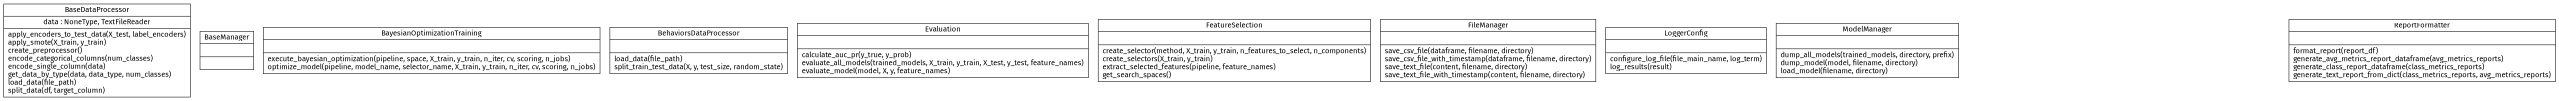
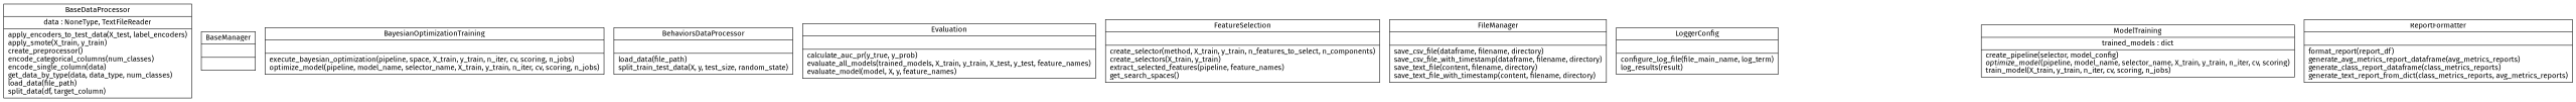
  digraph {
    rankdir=BT
    fontname="Fira Sans"
    node [color=black fontcolor=black shape=record style=solid fontname="Fira Sans"]
    n1 [label=<{BaseDataProcessor|data : NoneType, TextFileReader<br ALIGN="LEFT"/>|apply_encoders_to_test_data(X_test, label_encoders)<br ALIGN="LEFT"/>apply_smote(X_train, y_train)<br ALIGN="LEFT"/>create_preprocessor()<br ALIGN="LEFT"/>encode_categorical_columns(num_classes)<br ALIGN="LEFT"/>encode_single_column(data)<br ALIGN="LEFT"/>get_data_by_type(data, data_type, num_classes)<br ALIGN="LEFT"/>load_data(file_path)<br ALIGN="LEFT"/>split_data(df, target_column)<br ALIGN="LEFT"/>}>]
    n2 [label=<{BaseManager|<br ALIGN="LEFT"/>|}>]
    n3 [label=<{BayesianOptimizationTraining|<br ALIGN="LEFT"/>|execute_bayesian_optimization(pipeline, space, X_train, y_train, n_iter, cv, scoring, n_jobs)<br ALIGN="LEFT"/>optimize_model(pipeline, model_name, selector_name, X_train, y_train, n_iter, cv, scoring, n_jobs)<br ALIGN="LEFT"/>}>]
    n4 [label=<{BehaviorsDataProcessor|<br ALIGN="LEFT"/>|load_data(file_path)<br ALIGN="LEFT"/>split_train_test_data(X, y, test_size, random_state)<br ALIGN="LEFT"/>}>]
    n5 [label=<{Evaluation|<br ALIGN="LEFT"/>|calculate_auc_pr(y_true, y_prob)<br ALIGN="LEFT"/>evaluate_all_models(trained_models, X_train, y_train, X_test, y_test, feature_names)<br ALIGN="LEFT"/>evaluate_model(model, X, y, feature_names)<br ALIGN="LEFT"/>}>]
    n6 [label=<{FeatureSelection|<br ALIGN="LEFT"/>|create_selector(method, X_train, y_train, n_features_to_select, n_components)<br ALIGN="LEFT"/>create_selectors(X_train, y_train)<br ALIGN="LEFT"/>extract_selected_features(pipeline, feature_names)<br ALIGN="LEFT"/>get_search_spaces()<br ALIGN="LEFT"/>}>]
    n7 [label=<{FileManager|<br ALIGN="LEFT"/>|save_csv_file(dataframe, filename, directory)<br ALIGN="LEFT"/>save_csv_file_with_timestamp(dataframe, filename, directory)<br ALIGN="LEFT"/>save_text_file(content, filename, directory)<br ALIGN="LEFT"/>save_text_file_with_timestamp(content, filename, directory)<br ALIGN="LEFT"/>}>]
    n8 [label=<{LoggerConfig|<br ALIGN="LEFT"/>|configure_log_file(file_main_name, log_term)<br ALIGN="LEFT"/>log_results(result)<br ALIGN="LEFT"/>}>]
-   n9 [label=<{ModelManager|<br ALIGN="LEFT"/>|dump_all_models(trained_models, directory, prefix)<br ALIGN="LEFT"/>dump_model(model, filename, directory)<br ALIGN="LEFT"/>load_model(filename, directory)<br ALIGN="LEFT"/>}>]
+   n10 [label=<{ModelTraining|trained_models : dict<br ALIGN="LEFT"/>|create_pipeline(selector, model_config)<br ALIGN="LEFT"/><I>optimize_model</I>(pipeline, model_name, selector_name, X_train, y_train, n_iter, cv, scoring)<br ALIGN="LEFT"/>train_model(X_train, y_train, n_iter, cv, scoring, n_jobs)<br ALIGN="LEFT"/>}>]
    n11 [label=<{ReportFormatter|<br ALIGN="LEFT"/>|format_report(report_df)<br ALIGN="LEFT"/>generate_avg_metrics_report_dataframe(avg_metrics_reports)<br ALIGN="LEFT"/>generate_class_report_dataframe(class_metrics_reports)<br ALIGN="LEFT"/>generate_text_report_from_dict(class_metrics_reports, avg_metrics_reports)<br ALIGN="LEFT"/>}>]
  }
